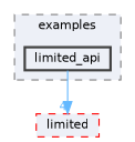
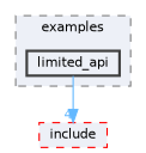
  digraph {
    compound=true
    node [fillcolor="#edf0f7" fontname=Helvetica fontsize=10 shape=box]
    n1 [color=grey25 height=0.2 label=limited_api style="filled,bold" width=0.4]
-   n2 [color=red height=0.2 label=limited style="filled,dashed" width=0.4]
+   n2 [color=red height=0.2 label=include style="filled,dashed" width=0.4]
    subgraph cluster_1 {
      bgcolor="#edf0f7"
      fontname=Helvetica
      fontsize=10
      label=examples
      pencolor=grey50
      style="filled,dashed"
      n1
    }
    n1 -> n2 [color=steelblue1 fontcolor=steelblue1 fontname=Helvetica fontsize=10 headlabel=4 labeldistance=1.5 labelfontname=Helvetica labelfontsize=10]
  }
